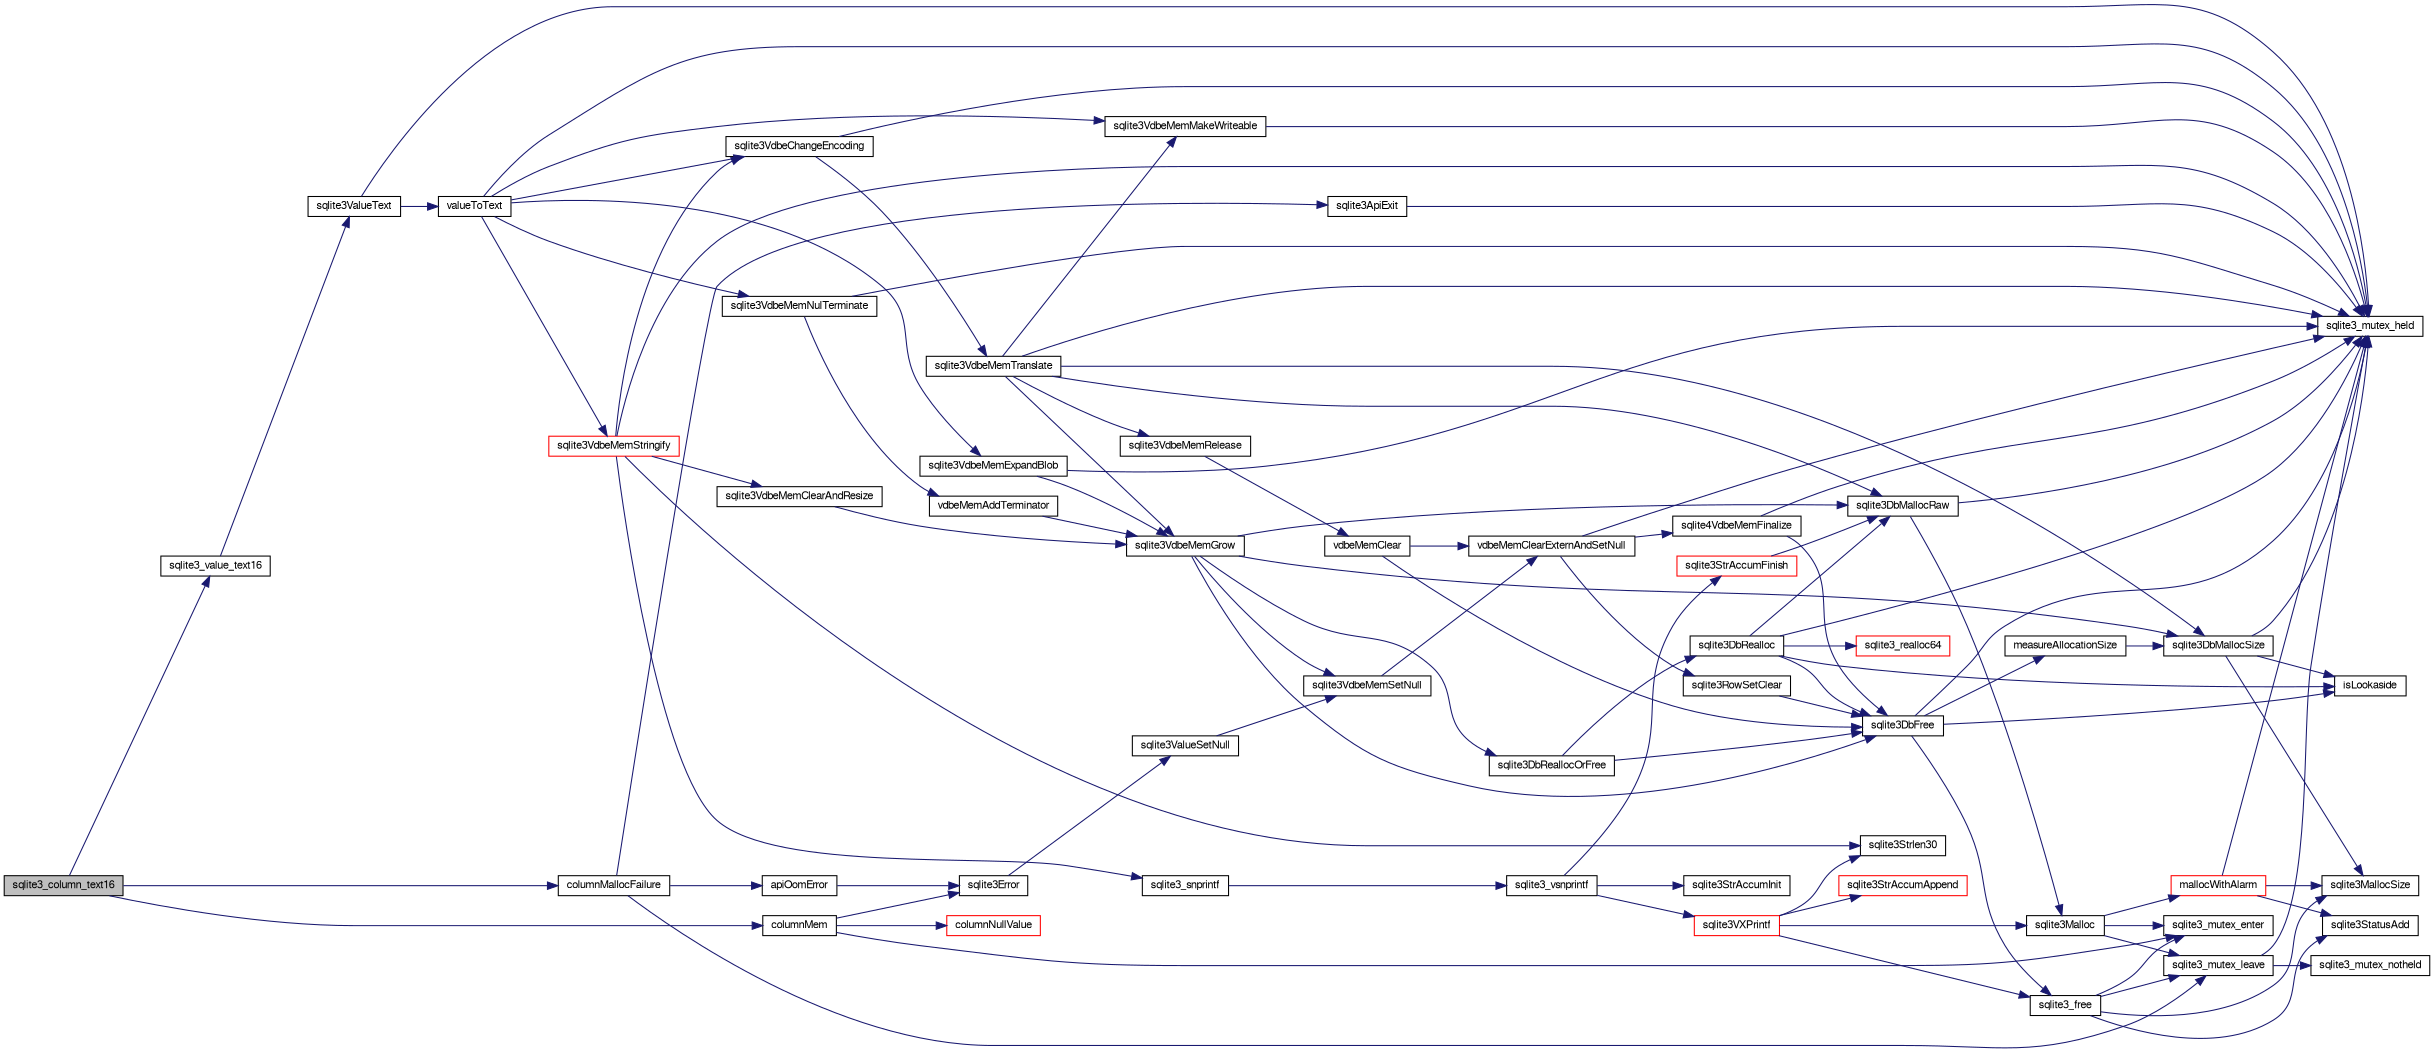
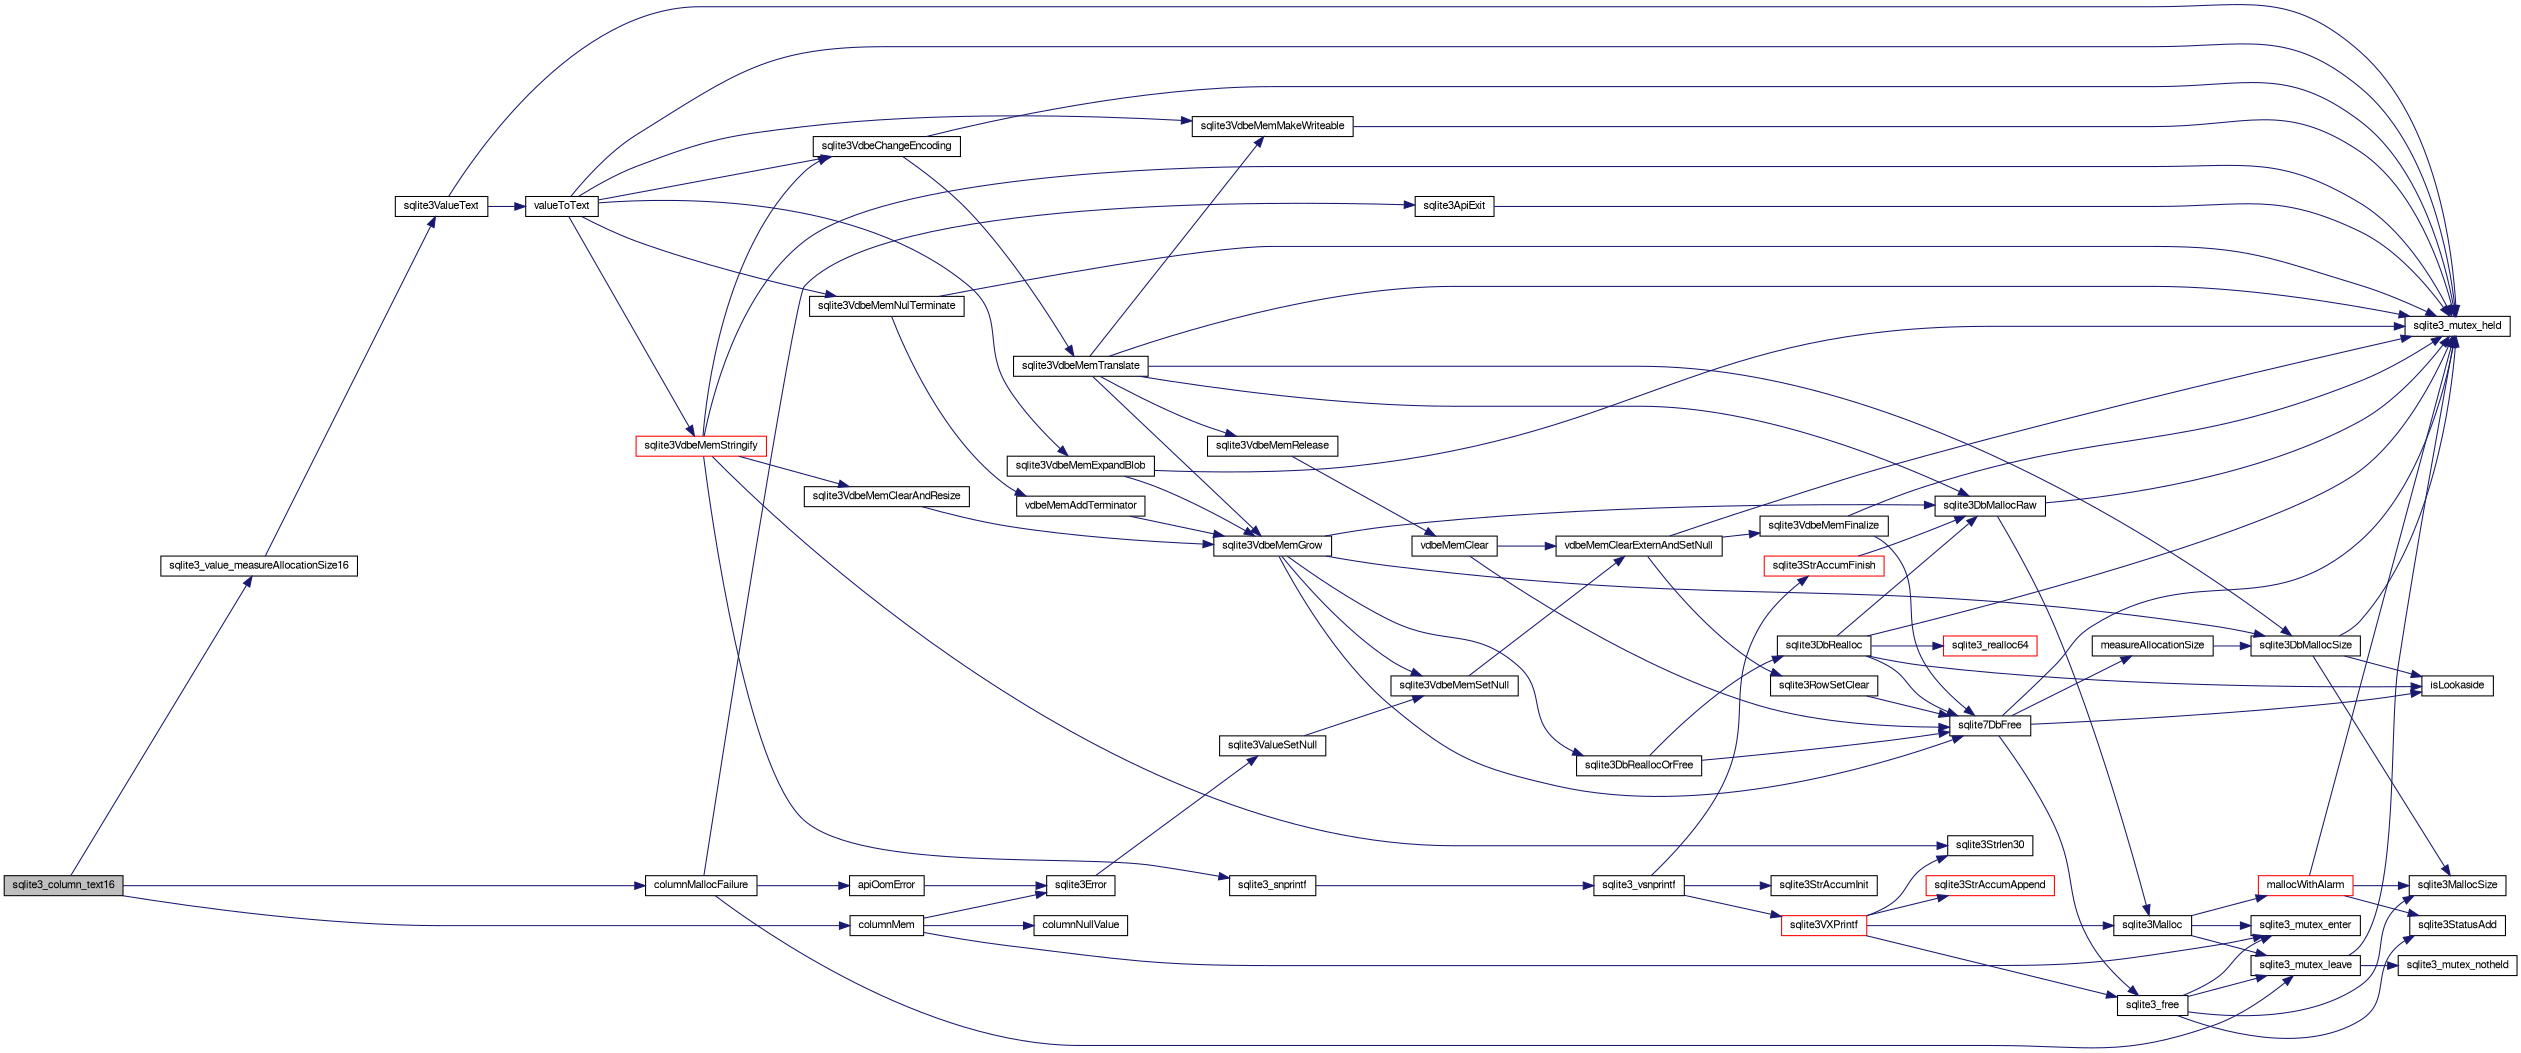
  digraph {
    rankdir=LR
    node [color=black fillcolor=white fontname=FreeSans fontsize=10 shape=record style=filled]
    edge [color=midnightblue fontname=FreeSans fontsize=10 labelfontname=FreeSans labelfontsize=10 style=solid]
    n1 [fillcolor=grey75 fontcolor=black height=0.2 label=sqlite3_column_text16 width=0.4]
-   n2 [height=0.2 label=sqlite3_value_text16 width=0.4]
+   n2 [height=0.2 label=sqlite3_value_measureAllocationSize16 width=0.4]
    n3 [height=0.2 label=columnMem width=0.4]
    n4 [height=0.2 label=columnMallocFailure width=0.4]
    n5 [height=0.2 label=sqlite3ValueText width=0.4]
    n6 [height=0.2 label=sqlite3_mutex_enter width=0.4]
    n7 [height=0.2 label=sqlite3Error width=0.4]
-   n8 [color=red height=0.2 label=columnNullValue width=0.4]
+   n8 [height=0.2 label=columnNullValue width=0.4]
    n9 [height=0.2 label=sqlite3_mutex_leave width=0.4]
    n10 [height=0.2 label=sqlite3ApiExit width=0.4]
    n11 [height=0.2 label=apiOomError width=0.4]
    n12 [height=0.2 label=sqlite3_mutex_held width=0.4]
    n13 [height=0.2 label=valueToText width=0.4]
    n14 [height=0.2 label=sqlite3VdbeMemExpandBlob width=0.4]
    n15 [height=0.2 label=sqlite3VdbeChangeEncoding width=0.4]
    n16 [height=0.2 label=sqlite3VdbeMemMakeWriteable width=0.4]
    n17 [height=0.2 label=sqlite3VdbeMemNulTerminate width=0.4]
    n18 [color=red height=0.2 label=sqlite3VdbeMemStringify width=0.4]
    n19 [height=0.2 label=sqlite3VdbeMemGrow width=0.4]
    n20 [height=0.2 label=sqlite3VdbeMemTranslate width=0.4]
    n21 [height=0.2 label=vdbeMemAddTerminator width=0.4]
    n22 [height=0.2 label=sqlite3VdbeMemClearAndResize width=0.4]
    n23 [height=0.2 label=sqlite3_snprintf width=0.4]
    n24 [height=0.2 label=sqlite3Strlen30 width=0.4]
    n25 [height=0.2 label=sqlite3DbMallocSize width=0.4]
    n26 [height=0.2 label=sqlite3DbReallocOrFree width=0.4]
    n27 [height=0.2 label=sqlite3DbMallocRaw width=0.4]
-   n28 [height=0.2 label=sqlite3DbFree width=0.4]
+   n28 [height=0.2 label=sqlite7DbFree width=0.4]
    n29 [height=0.2 label=sqlite3VdbeMemSetNull width=0.4]
    n30 [height=0.2 label=sqlite3MallocSize width=0.4]
    n31 [height=0.2 label=isLookaside width=0.4]
    n32 [height=0.2 label=sqlite3DbRealloc width=0.4]
    n33 [height=0.2 label=sqlite3Malloc width=0.4]
    n34 [height=0.2 label=measureAllocationSize width=0.4]
    n35 [height=0.2 label=sqlite3_free width=0.4]
    n36 [height=0.2 label=vdbeMemClearExternAndSetNull width=0.4]
    n37 [color=red height=0.2 label=sqlite3_realloc64 width=0.4]
    n38 [color=red height=0.2 label=mallocWithAlarm width=0.4]
    n39 [height=0.2 label=sqlite3StatusAdd width=0.4]
    n40 [height=0.2 label=sqlite3_mutex_notheld width=0.4]
-   n41 [height=0.2 label=sqlite4VdbeMemFinalize width=0.4]
+   n41 [height=0.2 label=sqlite3VdbeMemFinalize width=0.4]
    n42 [height=0.2 label=sqlite3RowSetClear width=0.4]
    n43 [height=0.2 label=sqlite3VdbeMemRelease width=0.4]
    n44 [height=0.2 label=vdbeMemClear width=0.4]
    n45 [height=0.2 label=sqlite3_vsnprintf width=0.4]
    n46 [height=0.2 label=sqlite3StrAccumInit width=0.4]
    n47 [color=red height=0.2 label=sqlite3VXPrintf width=0.4]
    n48 [color=red height=0.2 label=sqlite3StrAccumFinish width=0.4]
    n49 [color=red height=0.2 label=sqlite3StrAccumAppend width=0.4]
    n50 [height=0.2 label=sqlite3ValueSetNull width=0.4]
    n1 -> n2
    n1 -> n3
    n1 -> n4
    n2 -> n5
    n3 -> n6
    n3 -> n7
    n3 -> n8
    n4 -> n9
    n4 -> n10
    n4 -> n11
    n5 -> n12
    n5 -> n13
    n7 -> n50
    n9 -> n12
    n9 -> n40
    n10 -> n12
    n11 -> n7
    n13 -> n12
    n13 -> n14
    n13 -> n15
    n13 -> n16
    n13 -> n17
    n13 -> n18
    n14 -> n12
    n14 -> n19
    n15 -> n12
    n15 -> n20
    n16 -> n12
    n17 -> n12
    n17 -> n21
    n18 -> n12
    n18 -> n15
    n18 -> n22
    n18 -> n23
    n18 -> n24
    n19 -> n25
    n19 -> n26
    n19 -> n27
    n19 -> n28
    n19 -> n29
    n20 -> n12
    n20 -> n16
    n20 -> n19
    n20 -> n25
    n20 -> n27
    n20 -> n43
    n21 -> n19
    n22 -> n19
    n23 -> n45
    n25 -> n12
    n25 -> n30
    n25 -> n31
    n26 -> n28
    n26 -> n32
    n27 -> n12
    n27 -> n33
    n28 -> n12
    n28 -> n31
    n28 -> n34
    n28 -> n35
    n29 -> n36
    n32 -> n12
    n32 -> n27
    n32 -> n28
    n32 -> n31
    n32 -> n37
    n33 -> n6
    n33 -> n9
    n33 -> n38
    n34 -> n25
    n35 -> n6
    n35 -> n9
    n35 -> n30
    n35 -> n39
    n36 -> n12
    n36 -> n41
    n36 -> n42
    n38 -> n12
    n38 -> n30
    n38 -> n39
    n41 -> n12
    n41 -> n28
    n42 -> n28
    n43 -> n44
    n44 -> n28
    n44 -> n36
    n45 -> n46
    n45 -> n47
    n45 -> n48
    n47 -> n24
    n47 -> n33
    n47 -> n35
    n47 -> n49
    n48 -> n27
    n50 -> n29
  }
